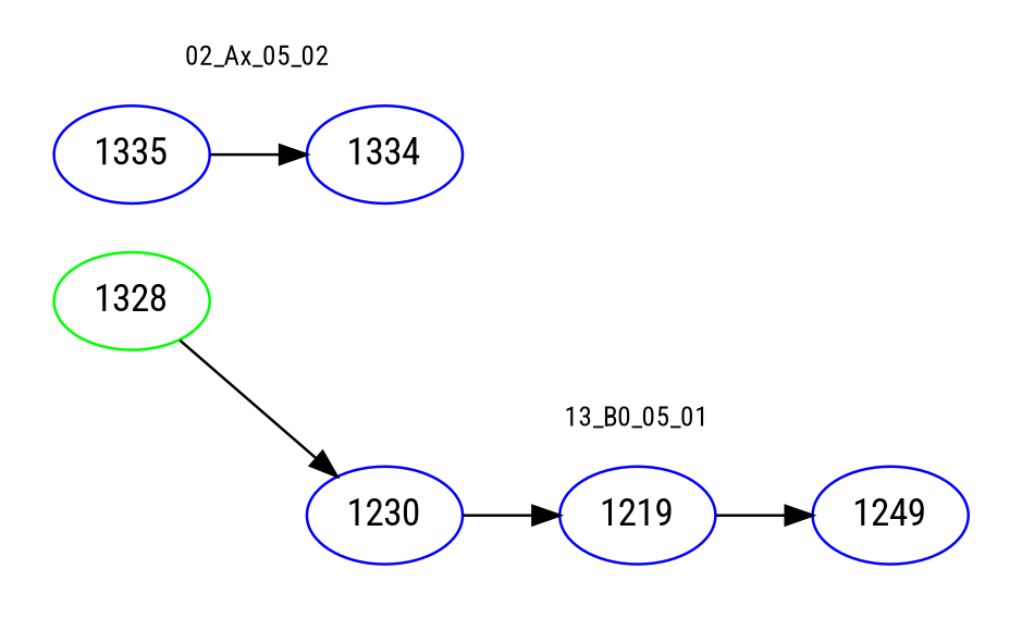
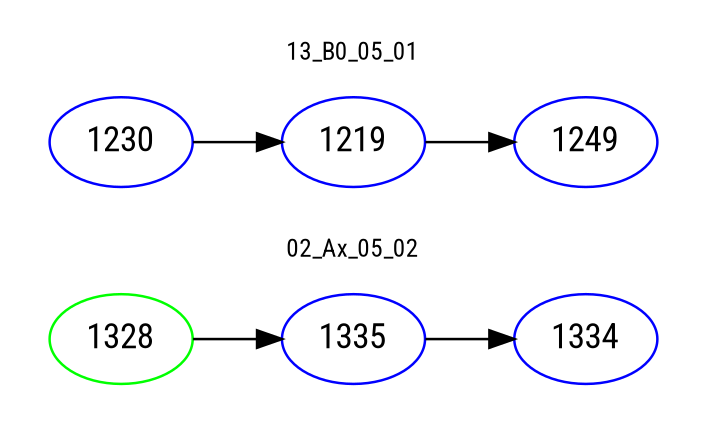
  digraph {
    fontname="Roboto Condensed"
    rankdir=LR
    node [color=blue fontname="Roboto Condensed"]
    edge [color=black fontname="Roboto Condensed"]
    n1 [color=green label=1328]
    n2 [label=1335]
    n3 [label=1334]
    n4 [label=1230]
    n5 [label=1219]
    n6 [label=1249]
    subgraph cluster_1 {
      color=white
      fontsize=10
      label="02_Ax_05_02"
      n1
      n2
      n3
    }
    subgraph cluster_2 {
      color=white
      fontsize=10
      label="13_B0_05_01"
      n4
      n5
      n6
    }
-   n1 -> n4
+   n1 -> n2
    n2 -> n3
    n4 -> n5
    n5 -> n6
  }
